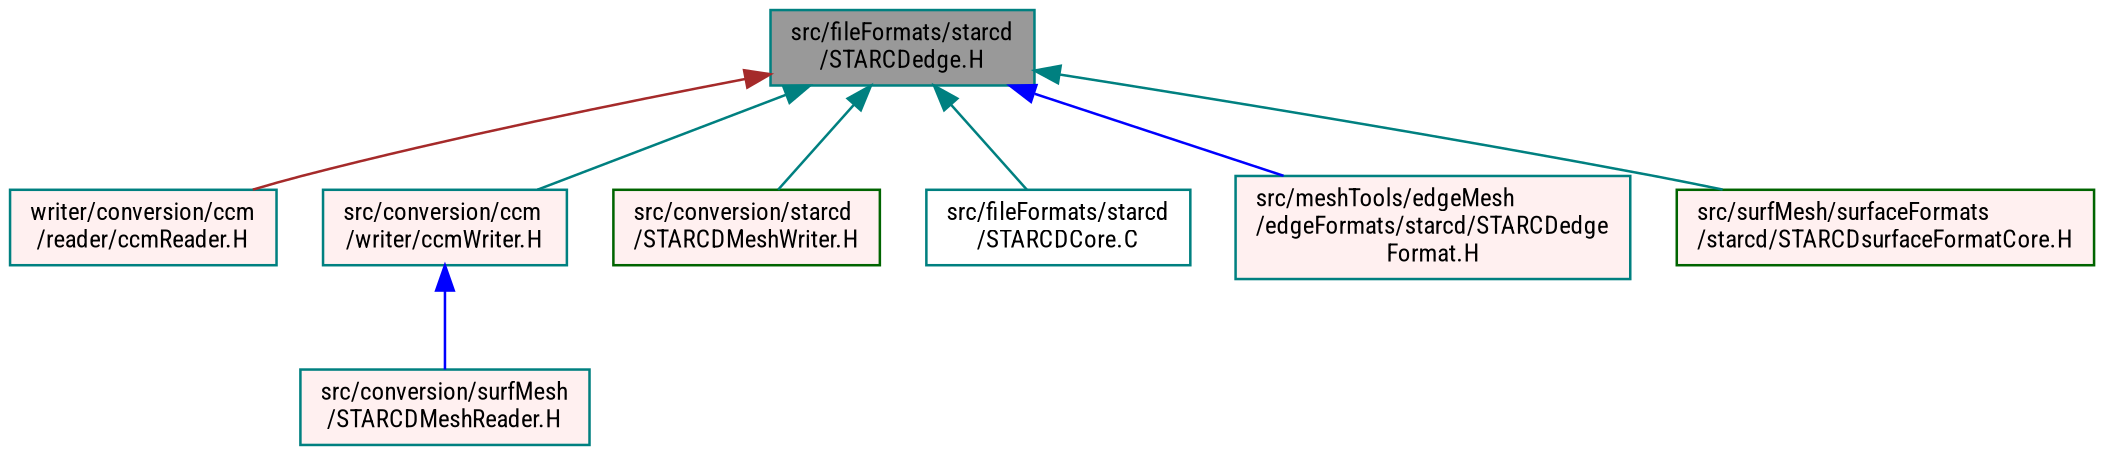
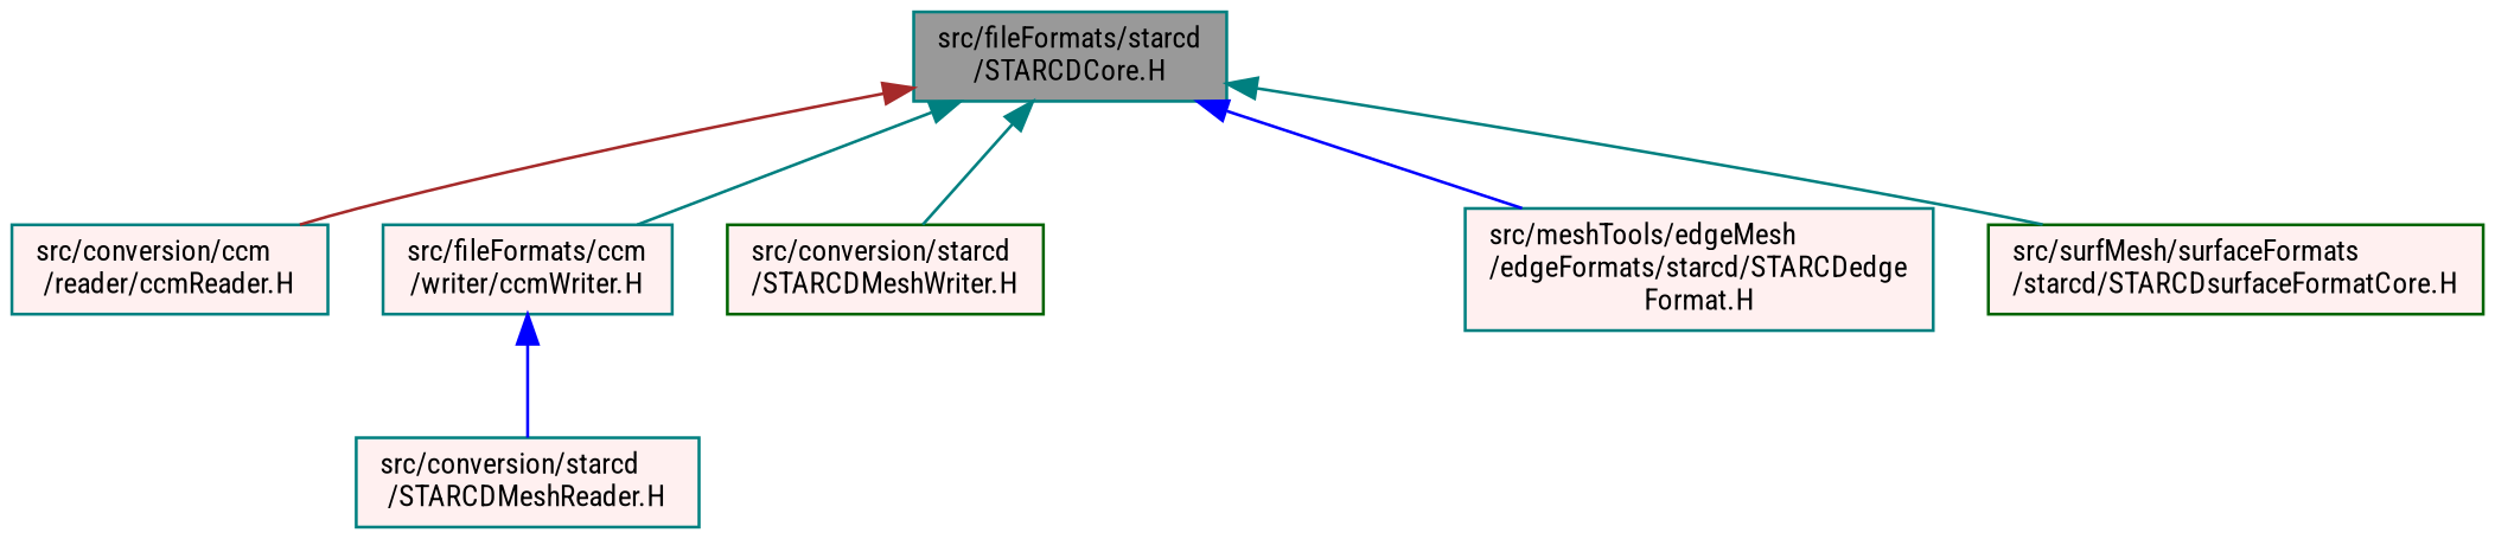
  digraph {
    fontname="Roboto Condensed"
    node [color=teal fillcolor="#FFF0F0" fontname="Roboto Condensed" fontsize=10 shape=box style=filled]
    edge [color=teal dir=back fontname="Roboto Condensed" fontsize=10 labelfontname=Helvetica labelfontsize=10 style=solid]
-   n1 [fillcolor=grey60 fontcolor=black height=0.2 label="src/fileFormats/starcd\l/STARCDedge.H" width=0.4]
-   n2 [height=0.2 label="writer/conversion/ccm\l/reader/ccmReader.H" width=0.4]
-   n3 [height=0.2 label="src/conversion/ccm\l/writer/ccmWriter.H" width=0.4]
+   n1 [fillcolor=grey60 fontcolor=black height=0.2 label="src/fileFormats/starcd\l/STARCDCore.H" width=0.4]
+   n2 [height=0.2 label="src/conversion/ccm\l/reader/ccmReader.H" width=0.4]
+   n3 [height=0.2 label="src/fileFormats/ccm\l/writer/ccmWriter.H" width=0.4]
    n4 [color=darkgreen height=0.2 label="src/conversion/starcd\l/STARCDMeshWriter.H" width=0.4]
-   n5 [fillcolor=white height=0.2 label="src/fileFormats/starcd\l/STARCDCore.C" width=0.4]
    n6 [height=0.2 label="src/meshTools/edgeMesh\l/edgeFormats/starcd/STARCDedge\lFormat.H" width=0.4]
    n7 [color=darkgreen height=0.2 label="src/surfMesh/surfaceFormats\l/starcd/STARCDsurfaceFormatCore.H" width=0.4]
-   n8 [height=0.2 label="src/conversion/surfMesh\l/STARCDMeshReader.H" width=0.4]
+   n8 [height=0.2 label="src/conversion/starcd\l/STARCDMeshReader.H" width=0.4]
    n1 -> n2 [color=brown]
    n1 -> n3
    n1 -> n4
-   n1 -> n5
    n1 -> n6 [color=blue]
    n1 -> n7
    n3 -> n8 [color=blue]
  }
